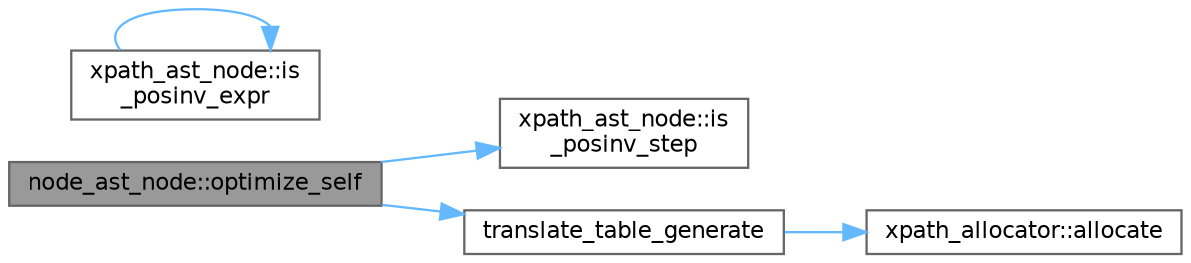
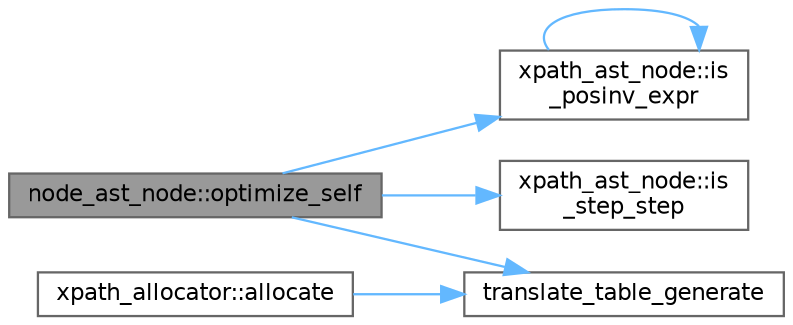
  digraph {
    rankdir=LR
    node [color=grey40 fillcolor=white fontname=Helvetica fontsize=10 shape=box style=filled]
    edge [color=steelblue1 fontname=Helvetica fontsize=10 labelfontname=Helvetica labelfontsize=10 style=solid]
    n1 [color=gray40 fillcolor=grey60 fontcolor=black height=0.2 label="node_ast_node::optimize_self" width=0.4]
    n2 [height=0.2 label="xpath_ast_node::is\l_posinv_expr" width=0.4]
-   n3 [height=0.2 label="xpath_ast_node::is\l_posinv_step" width=0.4]
+   n3 [height=0.2 label="xpath_ast_node::is\l_step_step" width=0.4]
    n4 [height=0.2 label=translate_table_generate width=0.4]
    n5 [height=0.2 label="xpath_allocator::allocate" width=0.4]
+   n1 -> n2
    n1 -> n3
    n1 -> n4
    n2 -> n2
-   n4 -> n5
+   n5 -> n4
  }
